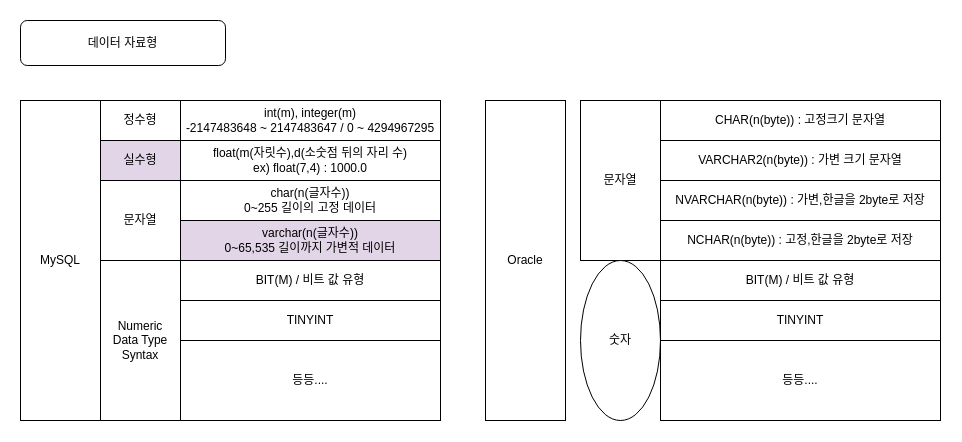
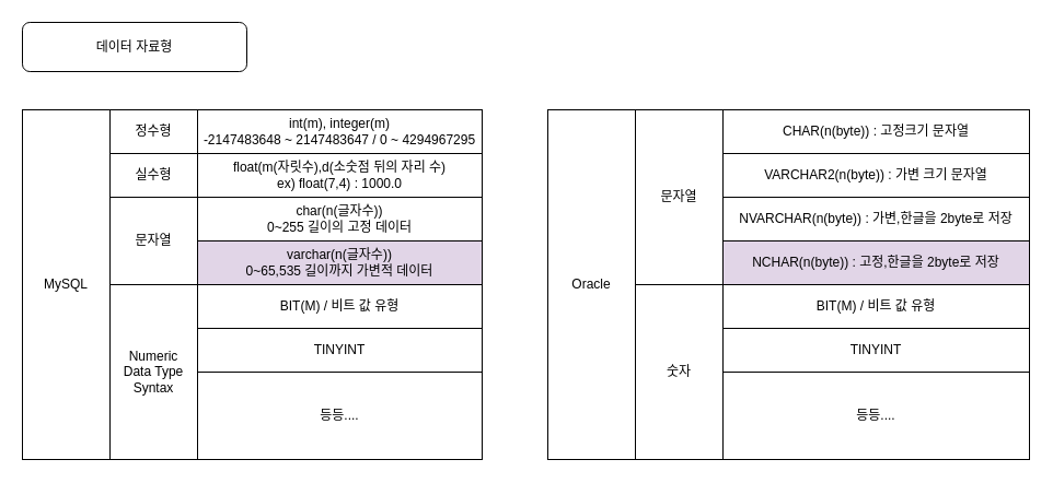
  <mxCell id="0" />
  <mxCell id="1" parent="0" />
  <mxCell id="2" value="데이터 자료형" style="rounded=1;whiteSpace=wrap;html=1;" parent="1" vertex="1"><mxGeometry x="20" y="20" width="205" height="45" as="geometry" /></mxCell>
  <mxCell id="3" value="MySQL" style="rounded=0;whiteSpace=wrap;html=1;" parent="1" vertex="1"><mxGeometry x="20" y="100" width="80" height="320" as="geometry" /></mxCell>
  <mxCell id="4" value="정수형" style="rounded=0;whiteSpace=wrap;html=1;" parent="1" vertex="1"><mxGeometry x="100" y="100" width="80" height="40" as="geometry" /></mxCell>
  <mxCell id="5" value="int(m), integer(m)&lt;br&gt;-2147483648 ~ 2147483647 / 0 ~ 4294967295" style="rounded=0;whiteSpace=wrap;html=1;" parent="1" vertex="1"><mxGeometry x="180" y="100" width="260" height="40" as="geometry" /></mxCell>
- <mxCell id="6" value="실수형" style="rounded=0;whiteSpace=wrap;html=1;fillColor=#e1d5e7;" parent="1" vertex="1"><mxGeometry x="100" y="140" width="80" height="40" as="geometry" /></mxCell>
+ <mxCell id="6" value="실수형" style="rounded=0;whiteSpace=wrap;html=1;" parent="1" vertex="1"><mxGeometry x="100" y="140" width="80" height="40" as="geometry" /></mxCell>
  <mxCell id="7" value="float(m(자릿수),d(소숫점 뒤의 자리 수)&lt;br&gt;ex) float(7,4) : 1000.0" style="rounded=0;whiteSpace=wrap;html=1;" parent="1" vertex="1"><mxGeometry x="180" y="140" width="260" height="40" as="geometry" /></mxCell>
  <mxCell id="8" value="char(n(글자수))&lt;br&gt;0~255 길이의 고정 데이터" style="rounded=0;whiteSpace=wrap;html=1;" parent="1" vertex="1"><mxGeometry x="180" y="180" width="260" height="40" as="geometry" /></mxCell>
  <mxCell id="9" value="문자열" style="rounded=0;whiteSpace=wrap;html=1;" parent="1" vertex="1"><mxGeometry x="100" y="180" width="80" height="80" as="geometry" /></mxCell>
  <mxCell id="10" value="varchar(n(글자수))&lt;br&gt;0~65,535 길이까지 가변적 데이터" style="rounded=0;whiteSpace=wrap;html=1;fillColor=#e1d5e7;" parent="1" vertex="1"><mxGeometry x="180" y="220" width="260" height="40" as="geometry" /></mxCell>
  <mxCell id="11" value="Numeric&lt;br&gt;Data Type Syntax" style="rounded=0;whiteSpace=wrap;html=1;" parent="1" vertex="1"><mxGeometry x="100" y="260" width="80" height="160" as="geometry" /></mxCell>
  <mxCell id="12" value="BIT(M) / 비트 값 유형" style="rounded=0;whiteSpace=wrap;html=1;" parent="1" vertex="1"><mxGeometry x="180" y="260" width="260" height="40" as="geometry" /></mxCell>
  <mxCell id="13" value="TINYINT" style="rounded=0;whiteSpace=wrap;html=1;" parent="1" vertex="1"><mxGeometry x="180" y="300" width="260" height="40" as="geometry" /></mxCell>
  <mxCell id="14" value="등등...." style="rounded=0;whiteSpace=wrap;html=1;" parent="1" vertex="1"><mxGeometry x="180" y="340" width="260" height="80" as="geometry" /></mxCell>
- <mxCell id="15" value="Oracle" style="rounded=0;whiteSpace=wrap;html=1;" parent="1" vertex="1"><mxGeometry x="485" y="100" width="80" height="320" as="geometry" /></mxCell>
+ <mxCell id="15" value="Oracle" style="rounded=0;whiteSpace=wrap;html=1;" parent="1" vertex="1"><mxGeometry x="500" y="100" width="80" height="320" as="geometry" /></mxCell>
  <mxCell id="16" value="CHAR(n(byte)) : 고정크기 문자열" style="rounded=0;whiteSpace=wrap;html=1;" parent="1" vertex="1"><mxGeometry x="660" y="100" width="280" height="40" as="geometry" /></mxCell>
  <mxCell id="17" value="문자열" style="rounded=0;whiteSpace=wrap;html=1;" parent="1" vertex="1"><mxGeometry x="580" y="100" width="80" height="160" as="geometry" /></mxCell>
- <mxCell id="18" value="NCHAR(n(byte)) : 고정,한글을 2byte로 저장" style="rounded=0;whiteSpace=wrap;html=1;" parent="1" vertex="1"><mxGeometry x="660" y="220" width="280" height="40" as="geometry" /></mxCell>
- <mxCell id="19" value="숫자" style="ellipse;whiteSpace=wrap;html=1;" parent="1" vertex="1"><mxGeometry x="580" y="260" width="80" height="160" as="geometry" /></mxCell>
+ <mxCell id="18" value="NCHAR(n(byte)) : 고정,한글을 2byte로 저장" style="rounded=0;whiteSpace=wrap;html=1;fillColor=#e1d5e7;" parent="1" vertex="1"><mxGeometry x="660" y="220" width="280" height="40" as="geometry" /></mxCell>
+ <mxCell id="19" value="숫자" style="rounded=0;whiteSpace=wrap;html=1;" parent="1" vertex="1"><mxGeometry x="580" y="260" width="80" height="160" as="geometry" /></mxCell>
  <mxCell id="20" value="BIT(M) / 비트 값 유형" style="rounded=0;whiteSpace=wrap;html=1;" parent="1" vertex="1"><mxGeometry x="660" y="260" width="280" height="40" as="geometry" /></mxCell>
  <mxCell id="21" value="TINYINT" style="rounded=0;whiteSpace=wrap;html=1;" parent="1" vertex="1"><mxGeometry x="660" y="300" width="280" height="40" as="geometry" /></mxCell>
  <mxCell id="22" value="등등...." style="rounded=0;whiteSpace=wrap;html=1;" parent="1" vertex="1"><mxGeometry x="660" y="340" width="280" height="80" as="geometry" /></mxCell>
  <mxCell id="23" value="VARCHAR2(n(byte)) : 가변 크기 문자열" style="rounded=0;whiteSpace=wrap;html=1;" parent="1" vertex="1"><mxGeometry x="660" y="140" width="280" height="40" as="geometry" /></mxCell>
  <mxCell id="24" value="NVARCHAR(n(byte)) : 가변,한글을 2byte로 저장" style="rounded=0;whiteSpace=wrap;html=1;" parent="1" vertex="1"><mxGeometry x="660" y="180" width="280" height="40" as="geometry" /></mxCell>
